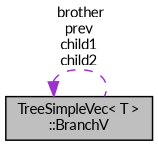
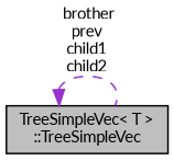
  digraph {
    rankdir=LR
    fontname=Lato
-   n1 [color=black fillcolor=grey75 fontcolor=black fontname=Lato fontsize=10 height=0.2 label="TreeSimpleVec\< T \>\l::BranchV" shape=record style=filled width=0.4]
+   n1 [color=black fillcolor=grey75 fontcolor=black fontname=Lato fontsize=10 height=0.2 label="TreeSimpleVec\< T \>\l::TreeSimpleVec" shape=record style=filled width=0.4]
    n1 -> n1 [color=darkorchid3 dir=back fontname=Lato fontsize=10 label=" brother\nprev\nchild1\nchild2" labelfontname=Helvetica labelfontsize=10 style=dashed]
  }
